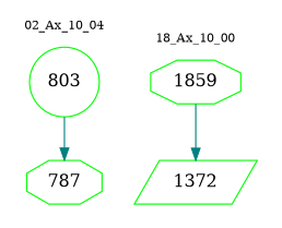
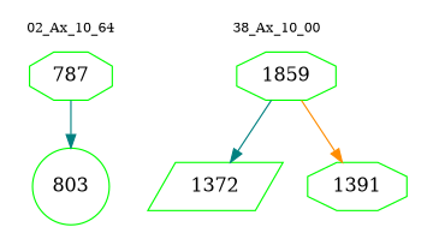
  digraph {
    node [color=green shape=octagon]
    edge [color=teal]
    n1 [label=787]
    n2 [label=803 shape=circle]
    n3 [label=1859]
    n4 [label=1372 shape=parallelogram]
+   n5 [label=1391]
    subgraph cluster_1 {
      color=white
      fontsize=10
-     label="02_Ax_10_04"
+     label="02_Ax_10_64"
      n1
      n2
    }
    subgraph cluster_2 {
      color=white
      fontsize=10
-     label="18_Ax_10_00"
+     label="38_Ax_10_00"
      n3
      n4
+     n5
    }
-   n2 -> n1
+   n1 -> n2
    n3 -> n4
+   n3 -> n5 [color=darkorange]
  }
